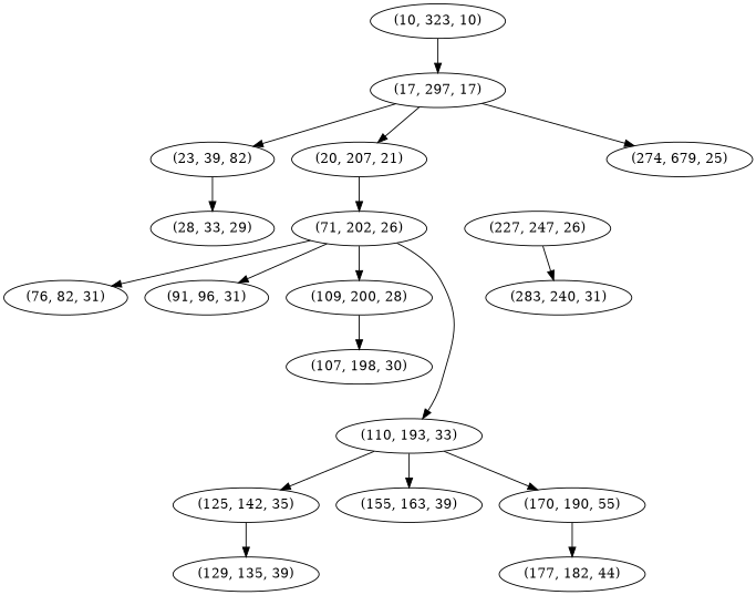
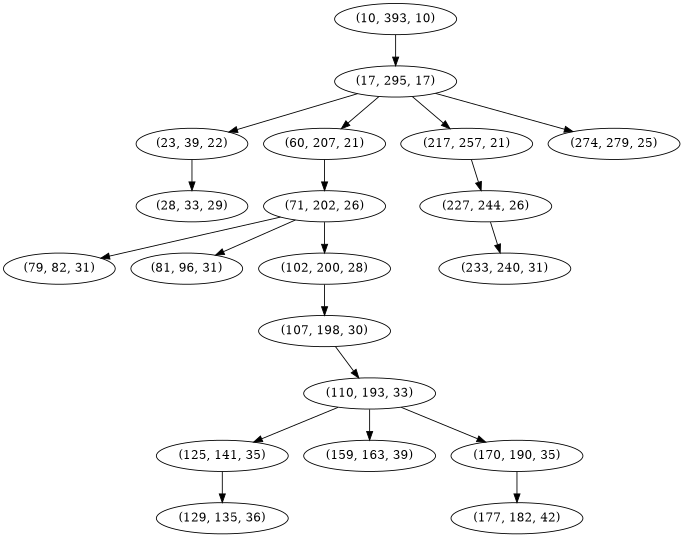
  digraph {
-   "(10, 323, 10)"
-   "(17, 297, 17)"
-   "(23, 39, 22)" [label="(23, 39, 82)"]
-   "(60, 207, 21)" [label="(20, 207, 21)"]
-   "(274, 279, 25)" [label="(274, 679, 25)"]
+   "(10, 323, 10)" [label="(10, 393, 10)"]
+   "(17, 297, 17)" [label="(17, 295, 17)"]
+   "(23, 39, 22)"
+   "(60, 207, 21)"
+   "(217, 257, 21)"
+   "(274, 279, 25)"
    n7 [label="(28, 33, 29)"]
    "(71, 202, 26)"
-   "(227, 247, 26)"
-   "(76, 82, 31)"
-   "(91, 96, 31)"
-   "(102, 200, 28)" [label="(109, 200, 28)"]
+   "(227, 247, 26)" [label="(227, 244, 26)"]
+   "(76, 82, 31)" [label="(79, 82, 31)"]
+   "(91, 96, 31)" [label="(81, 96, 31)"]
+   "(102, 200, 28)"
    "(107, 198, 30)"
    "(110, 193, 33)"
-   "(125, 141, 35)" [label="(125, 142, 35)"]
-   "(155, 163, 39)"
-   "(170, 190, 35)" [label="(170, 190, 55)"]
-   "(129, 135, 39)"
-   "(177, 182, 42)" [label="(177, 182, 44)"]
-   "(233, 240, 31)" [label="(283, 240, 31)"]
+   "(125, 141, 35)"
+   "(155, 163, 39)" [label="(159, 163, 39)"]
+   "(170, 190, 35)"
+   "(129, 135, 39)" [label="(129, 135, 36)"]
+   "(177, 182, 42)"
+   "(233, 240, 31)"
    "(10, 323, 10)" -> "(17, 297, 17)"
    "(17, 297, 17)" -> "(23, 39, 22)"
    "(17, 297, 17)" -> "(60, 207, 21)"
+   "(17, 297, 17)" -> "(217, 257, 21)"
    "(17, 297, 17)" -> "(274, 279, 25)"
    "(23, 39, 22)" -> n7
    "(60, 207, 21)" -> "(71, 202, 26)"
+   "(217, 257, 21)" -> "(227, 247, 26)"
    "(71, 202, 26)" -> "(76, 82, 31)"
    "(71, 202, 26)" -> "(91, 96, 31)"
    "(71, 202, 26)" -> "(102, 200, 28)"
    "(227, 247, 26)" -> "(233, 240, 31)"
    "(102, 200, 28)" -> "(107, 198, 30)"
-   "(71, 202, 26)" -> "(110, 193, 33)"
+   "(107, 198, 30)" -> "(110, 193, 33)"
    "(110, 193, 33)" -> "(125, 141, 35)"
    "(110, 193, 33)" -> "(155, 163, 39)"
    "(110, 193, 33)" -> "(170, 190, 35)"
    "(125, 141, 35)" -> "(129, 135, 39)"
    "(170, 190, 35)" -> "(177, 182, 42)"
  }
